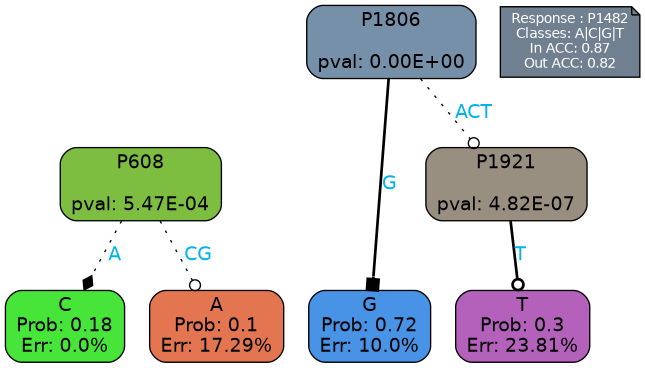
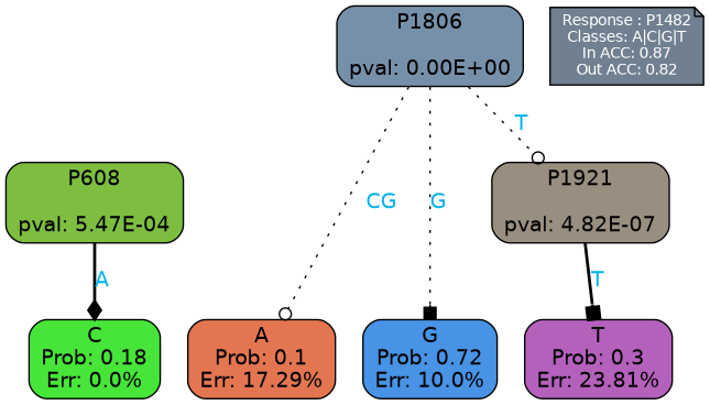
  digraph {
    ranksep=equally
    splines=polylines
    node [color=black fontname=helvetica shape=box style="filled, rounded"]
    edge [arrowhead=box fontcolor=deepskyblue2 fontname=helvetica style=bold]
    n1 [fillcolor="#47e539" label="C\nProb: 0.18\nErr: 0.0%"]
    n2 [fillcolor="#e37651" label="A\nProb: 0.1\nErr: 17.29%"]
    n3 [fillcolor="#b461bc" label="T\nProb: 0.3\nErr: 23.81%"]
    n4 [fillcolor="#4893e5" label="G\nProb: 0.72\nErr: 10.0%"]
    n5 [align=left fillcolor=slategray fontcolor=white fontsize=10 label="Response : P1482\nClasses: A|C|G|T\nIn ACC: 0.87\nOut ACC: 0.82\n" shape=note style=filled]
    n6 [fillcolor="#7790aa" label="P1806\n\npval: 0.00E+00"]
    n7 [fillcolor="#998f80" label="P1921\n\npval: 4.82E-07"]
    n8 [fillcolor="#7dbe41" label="P608\n\npval: 5.47E-04"]
    subgraph sub_1 {
      rank=same
      n1
      n2
      n3
      n4
    }
    subgraph sub_2 {
      rank=same
      n5
      n6
    }
-   n6 -> n4 [label=G]
-   n6 -> n7 [arrowhead=odot label=ACT style=dotted]
-   n7 -> n3 [arrowhead=odot label=T]
-   n8 -> n1 [arrowhead=diamond label=A style=dotted]
-   n8 -> n2 [arrowhead=odot label=CG style=dotted]
+   n6 -> n4 [label=G style=dotted]
+   n6 -> n7 [arrowhead=odot label=T style=dotted]
+   n7 -> n3 [label=T]
+   n8 -> n1 [arrowhead=diamond label=A]
+   n6 -> n2 [arrowhead=odot label=CG style=dotted]
  }
